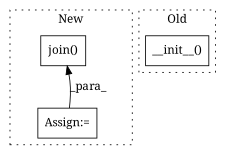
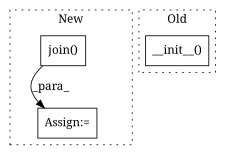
  digraph {
    fontname="Noto Serif"
    node [a=75 shape=box fontname="Noto Serif"]
    n1 [l="13,1" label="join()" s="2390,2416"]
    n2 [a=68 l=3 label="Assign:=" s=2386]
    n3 [l="17,1" label="__init__()" s="1775,1800"]
    subgraph cluster_1 {
      label=New
      style=dotted
      n1
      n2
    }
    subgraph cluster_2 {
      label=Old
      style=dotted
      n3
    }
-   n2 -> n1 [label=_para_ fontname="Noto Serif"]
+   n1 -> n2 [label=_para_ fontname="Noto Serif"]
  }
